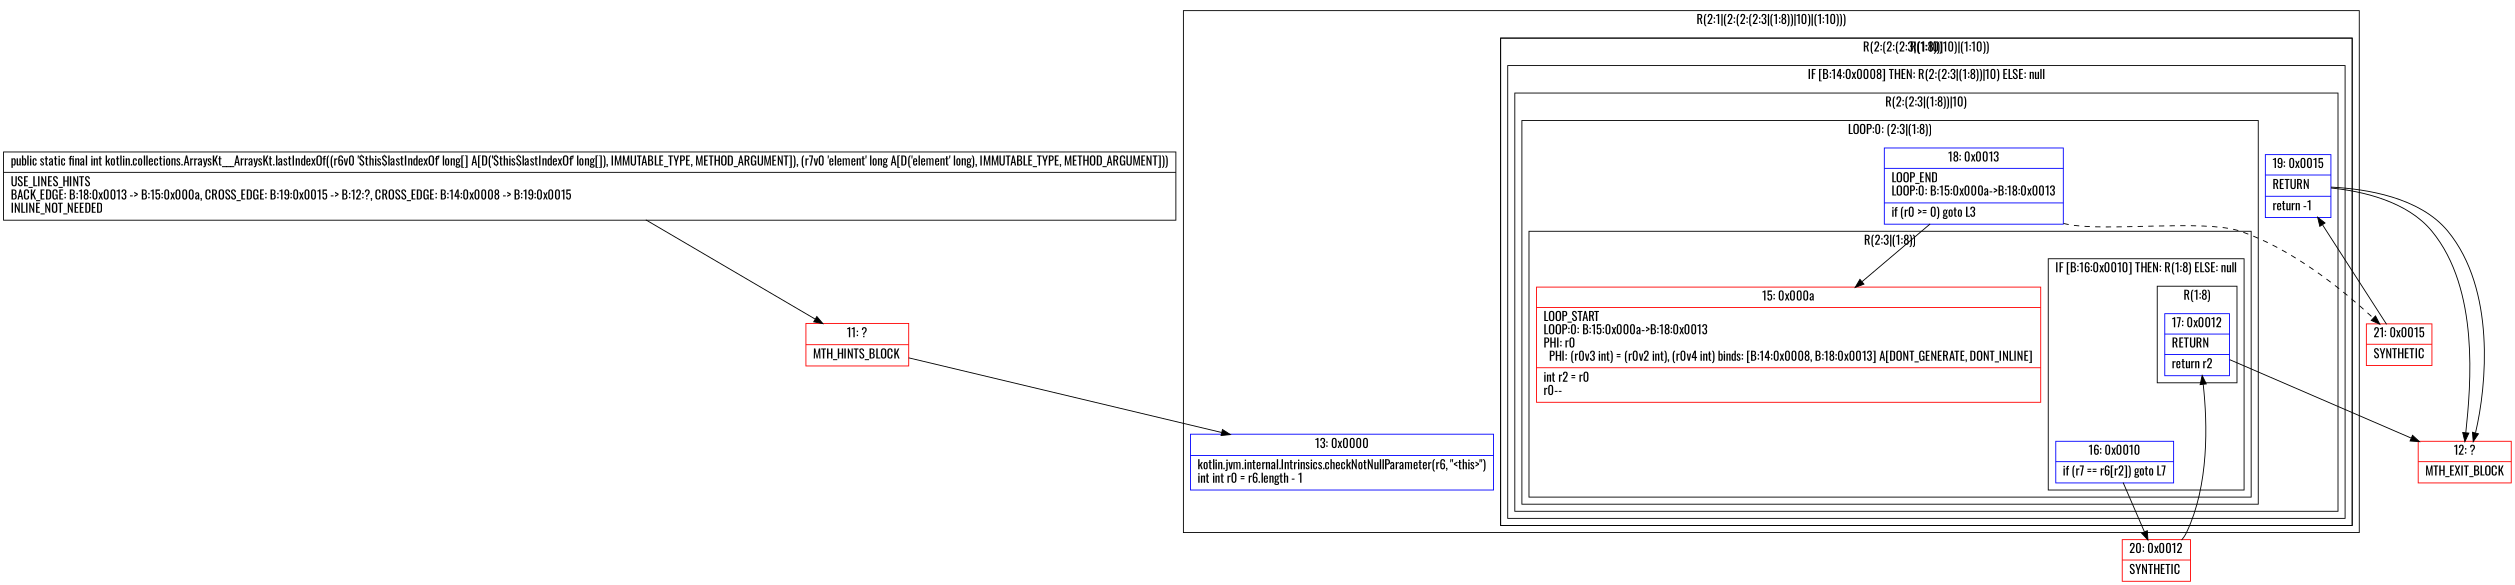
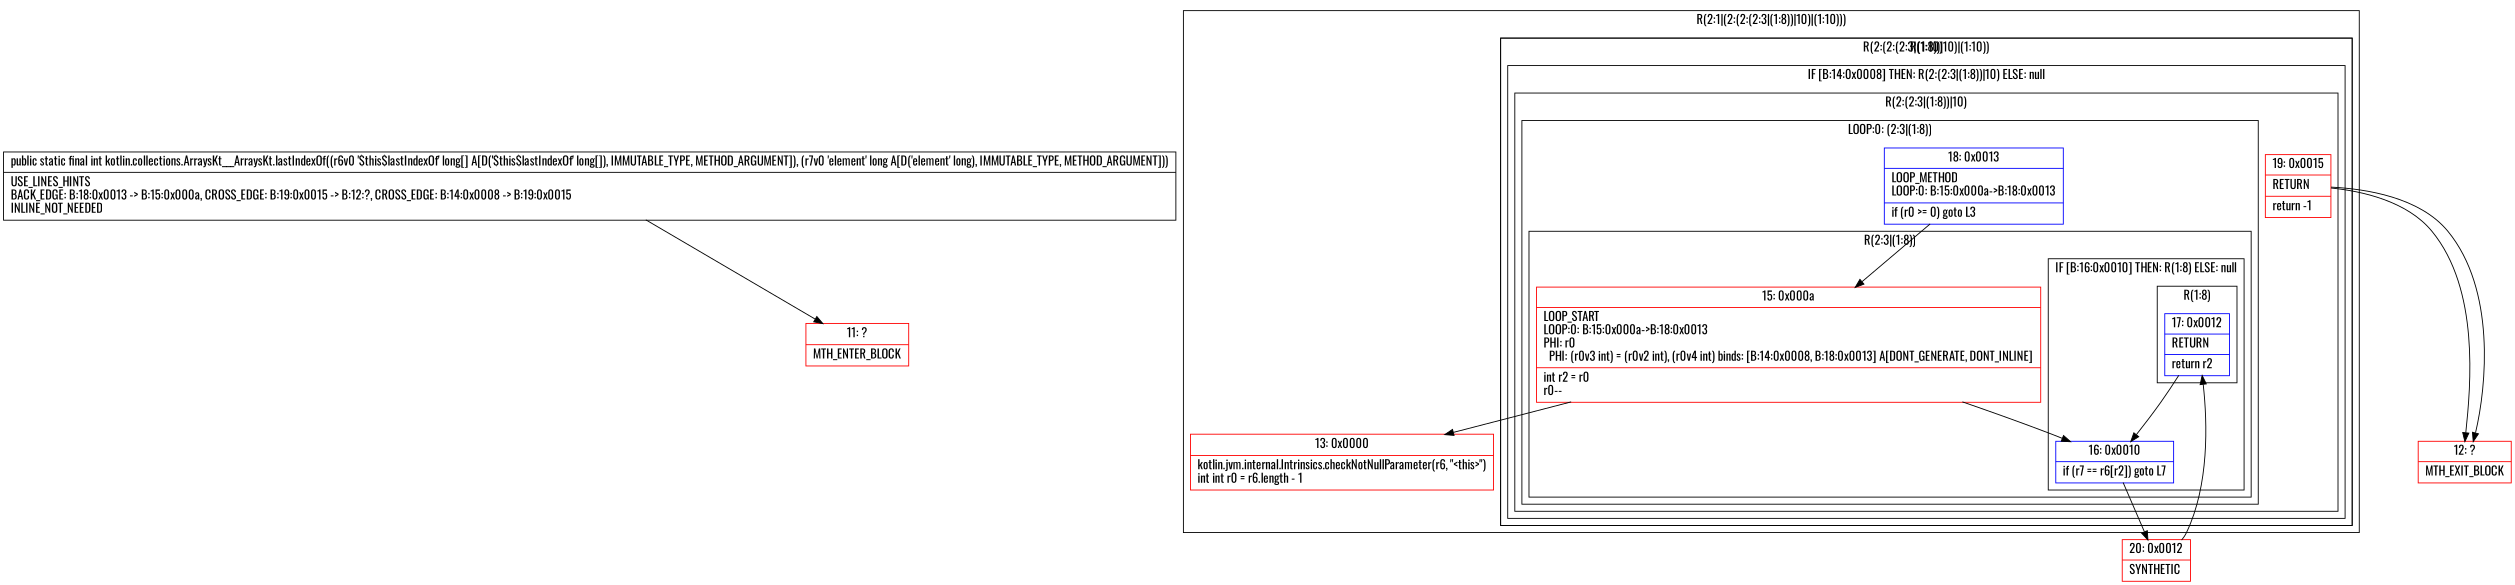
  digraph {
    fontname=Oswald
    node [color=blue fontname=Oswald shape=record]
    edge [fontname=Oswald]
    n1 [label="{17\:\ 0x0012|RETURN\l|return r2\l}"]
    n2 [label="{16\:\ 0x0010|if (r7 == r6[r2]) goto L7\l}"]
    n3 [color=red label="{15\:\ 0x000a|LOOP_START\lLOOP:0: B:15:0x000a\-\>B:18:0x0013\lPHI: r0 \l  PHI: (r0v3 int) = (r0v2 int), (r0v4 int) binds: [B:14:0x0008, B:18:0x0013] A[DONT_GENERATE, DONT_INLINE]\l|int r2 = r0\lr0\-\-\l}"]
-   n4 [label="{18\:\ 0x0013|LOOP_END\lLOOP:0: B:15:0x000a\-\>B:18:0x0013\l|if (r0 \>= 0) goto L3\l}"]
-   n5 [label="{19\:\ 0x0015|RETURN\l|return \-1\l}"]
-   n6 [label="{13\:\ 0x0000|kotlin.jvm.internal.Intrinsics.checkNotNullParameter(r6, \"\<this\>\")\lint int r0 = r6.length \- 1\l}"]
+   n4 [label="{18\:\ 0x0013|LOOP_METHOD\lLOOP:0: B:15:0x000a\-\>B:18:0x0013\l|if (r0 \>= 0) goto L3\l}"]
+   n5 [color=red label="{19\:\ 0x0015|RETURN\l|return \-1\l}"]
+   n6 [color=red label="{13\:\ 0x0000|kotlin.jvm.internal.Intrinsics.checkNotNullParameter(r6, \"\<this\>\")\lint int r0 = r6.length \- 1\l}"]
    n7 [color=red label="{12\:\ ?|MTH_EXIT_BLOCK\l}"]
    n8 [color=red label="{20\:\ 0x0012|SYNTHETIC\l}"]
-   n9 [color=red label="{21\:\ 0x0015|SYNTHETIC\l}"]
-   n10 [color=red label="{11\:\ ?|MTH_HINTS_BLOCK\l}"]
+   n10 [color=red label="{11\:\ ?|MTH_ENTER_BLOCK\l}"]
    n11 [label="{public static final int kotlin.collections.ArraysKt___ArraysKt.lastIndexOf((r6v0 '$this$lastIndexOf' long[] A[D('$this$lastIndexOf' long[]), IMMUTABLE_TYPE, METHOD_ARGUMENT]), (r7v0 'element' long A[D('element' long), IMMUTABLE_TYPE, METHOD_ARGUMENT]))  | USE_LINES_HINTS\lBACK_EDGE: B:18:0x0013 \-\> B:15:0x000a, CROSS_EDGE: B:19:0x0015 \-\> B:12:?, CROSS_EDGE: B:14:0x0008 \-\> B:19:0x0015\lINLINE_NOT_NEEDED\l}" color=""]
    subgraph cluster_1 {
      label="R(2:1|(2:(2:(2:3|(1:8))|10)|(1:10)))"
      n6
      subgraph cluster_2 {
        label="R(2:(2:(2:3|(1:8))|10)|(1:10))"
        subgraph cluster_3 {
          label="IF [B:14:0x0008] THEN: R(2:(2:3|(1:8))|10) ELSE: null"
          subgraph cluster_4 {
            label="R(2:(2:3|(1:8))|10)"
            n5
            subgraph cluster_5 {
              label="LOOP:0: (2:3|(1:8))"
              n4
              subgraph cluster_6 {
                label="R(2:3|(1:8))"
                n3
                subgraph cluster_7 {
                  label="IF [B:16:0x0010] THEN: R(1:8) ELSE: null"
                  n2
                  subgraph cluster_8 {
                    label="R(1:8)"
                    n1
                  }
                }
              }
            }
          }
        }
        subgraph cluster_9 {
          label="R(1:10)"
        }
      }
    }
-   n1 -> n7
+   n1 -> n2
    n2 -> n8
+   n3 -> n2
    n4 -> n3
-   n4 -> n9 [style=dashed]
    n5 -> n7
    n5 -> n7
    n8 -> n1
-   n9 -> n5
-   n10 -> n6
+   n3 -> n6
    n11 -> n10
  }
